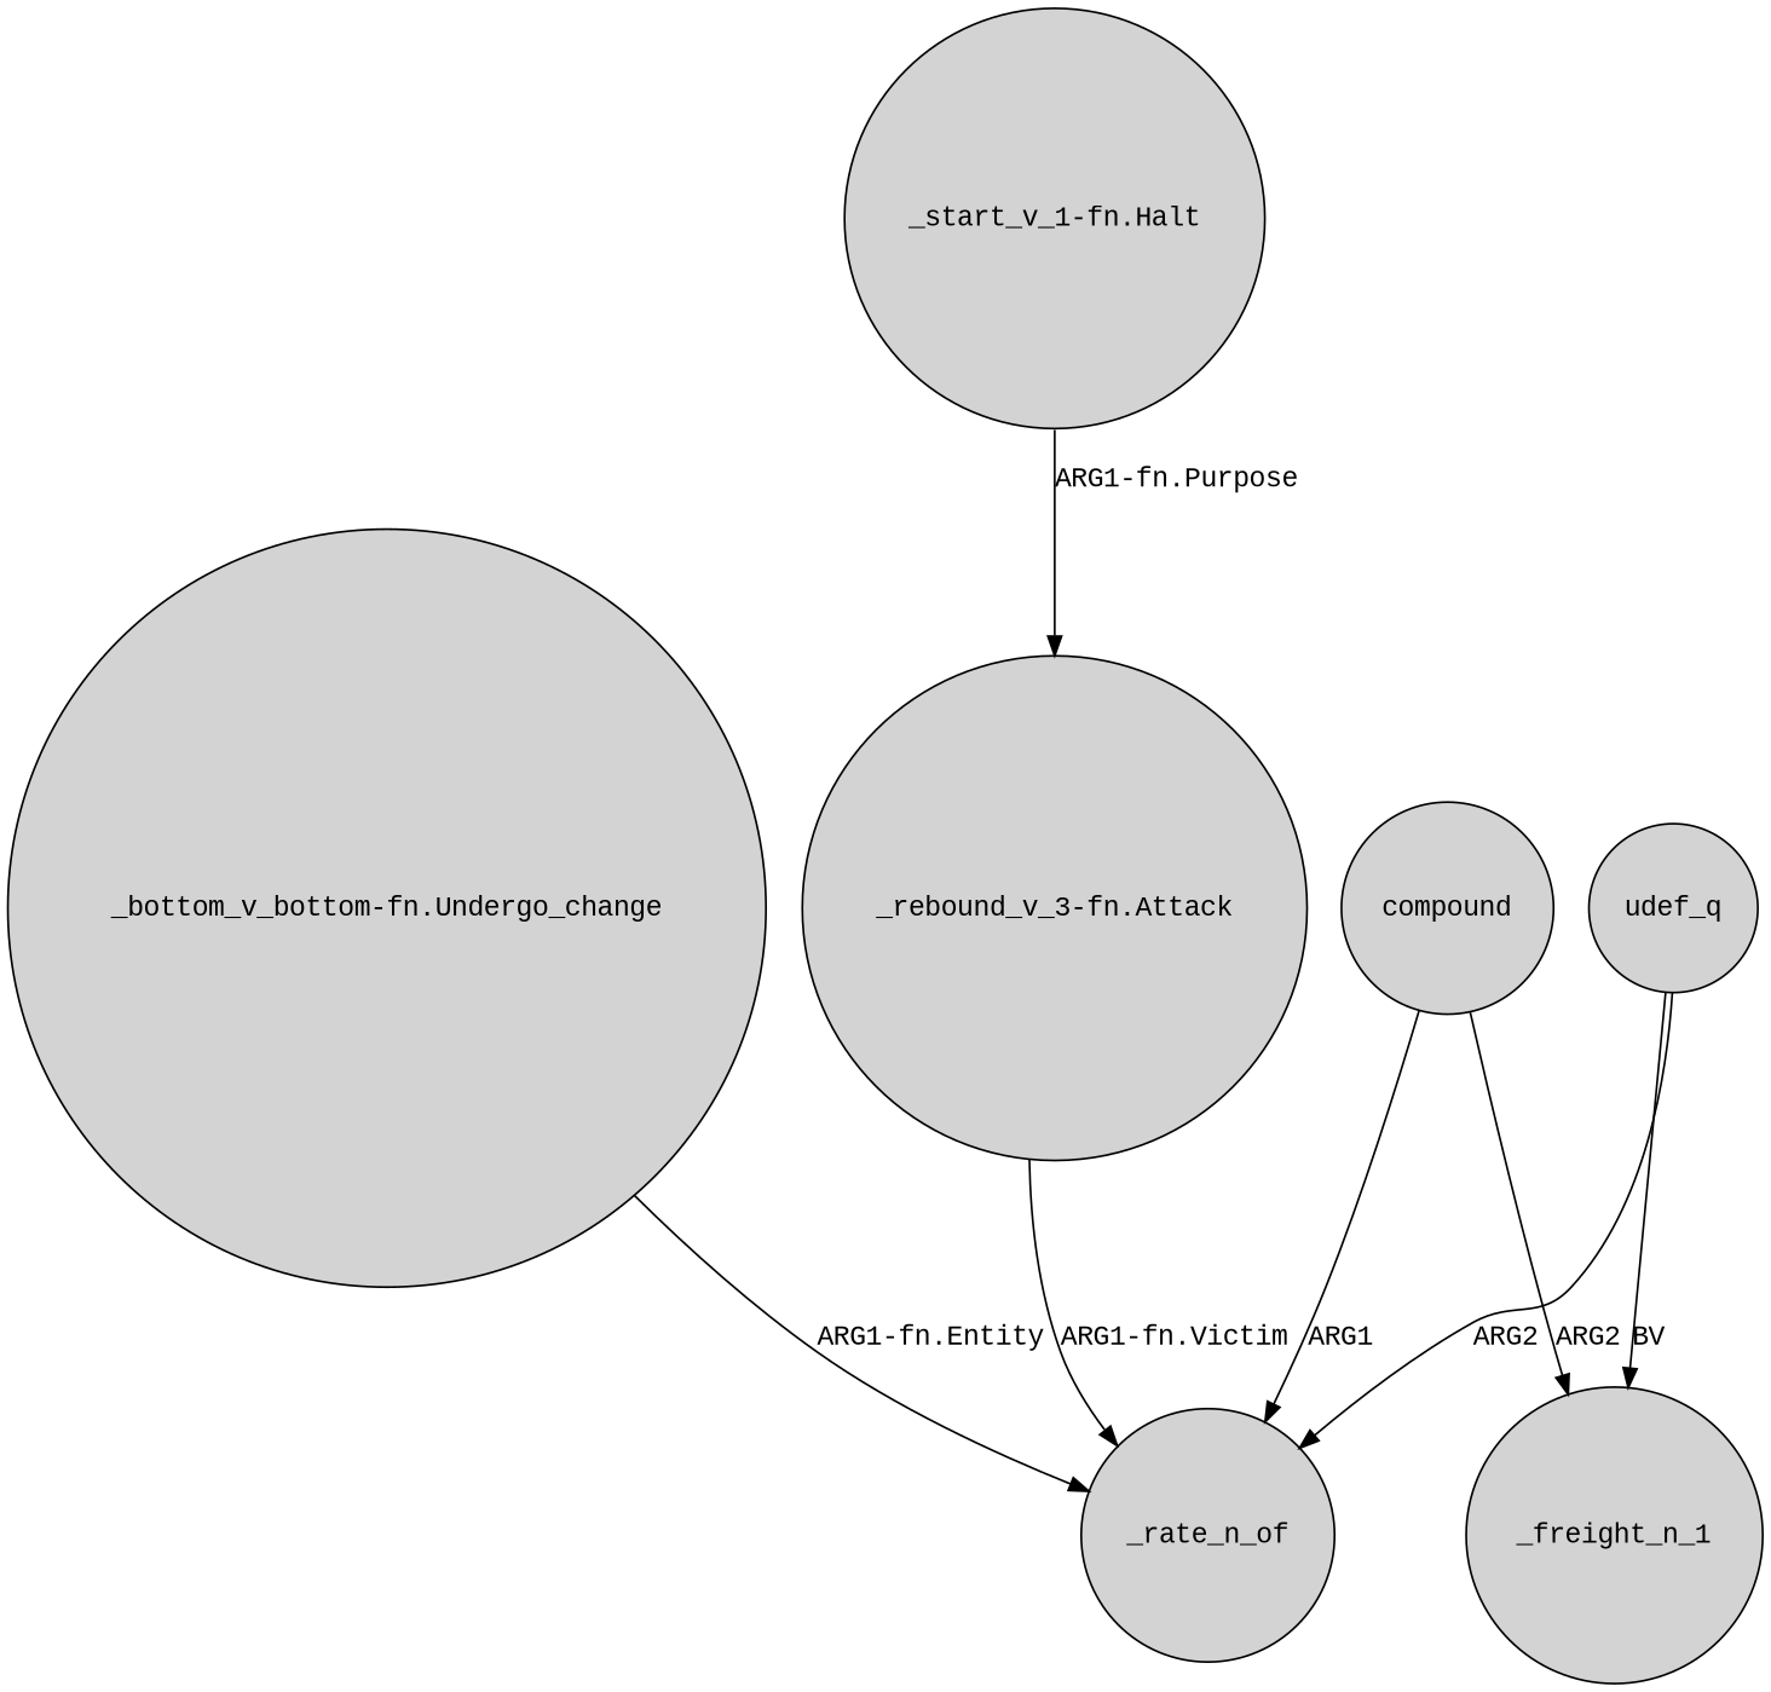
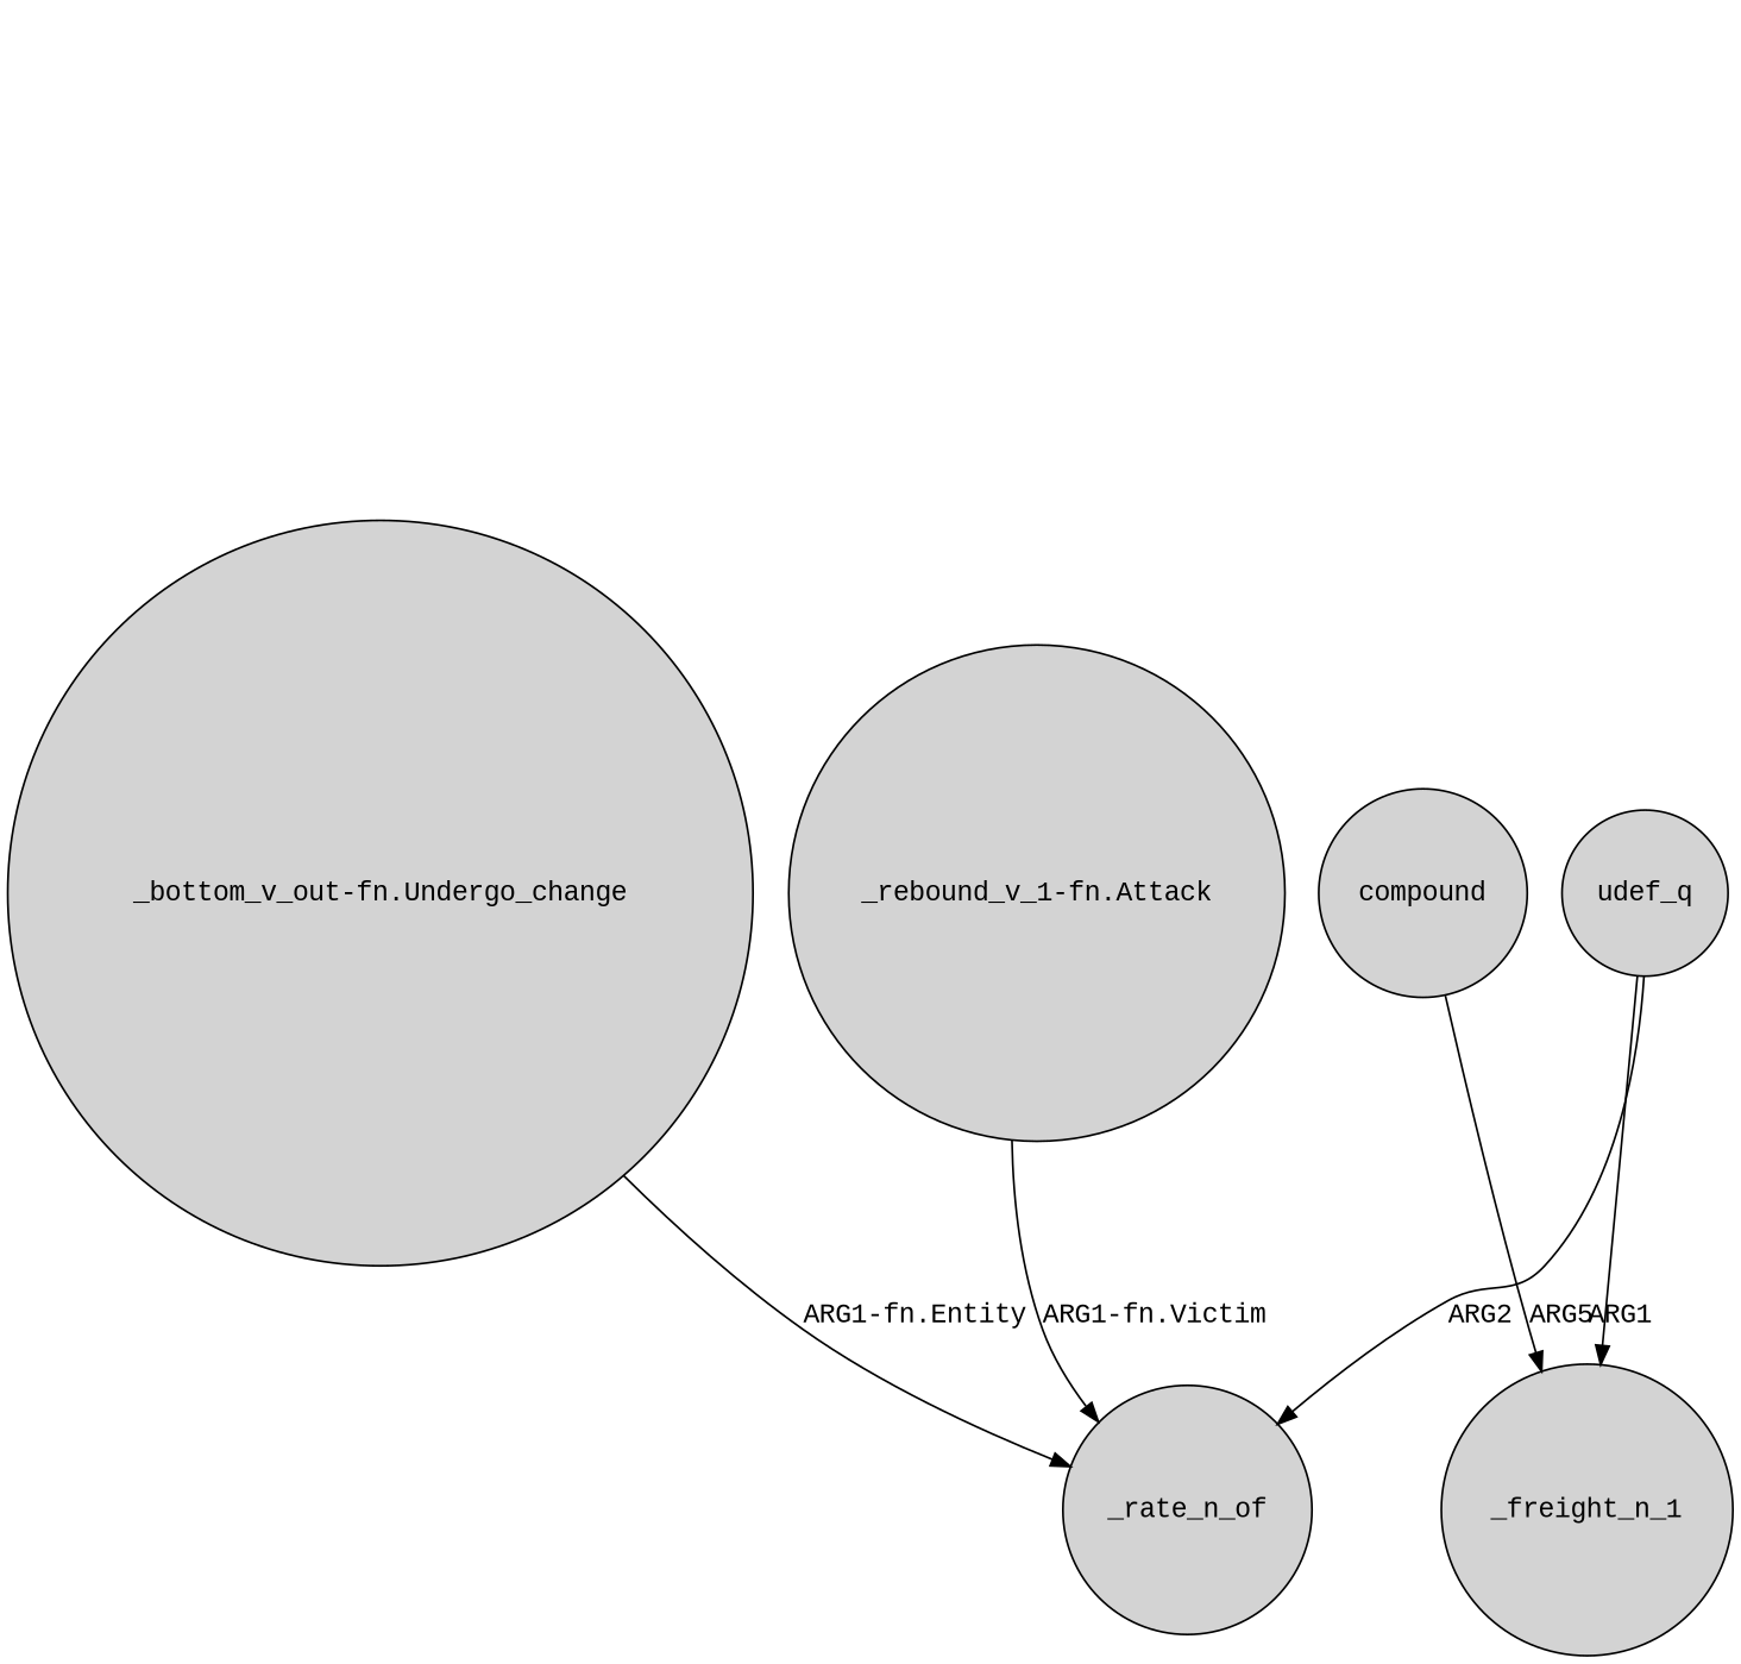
  digraph {
    fontname="Liberation Mono"
    node [fontname="Liberation Mono" shape=circle style=filled]
    edge [fontname="Liberation Mono"]
-   "_bottom_v_out-fn.Undergo_change" [label="_bottom_v_bottom-fn.Undergo_change"]
+   "_bottom_v_out-fn.Undergo_change"
    _rate_n_of
    udef_q
    _freight_n_1
    compound
-   "_rebound_v_1-fn.Attack" [label="_rebound_v_3-fn.Attack"]
-   "_start_v_1-fn.Halt"
+   "_rebound_v_1-fn.Attack"
    "_bottom_v_out-fn.Undergo_change" -> _rate_n_of [label="ARG1-fn.Entity"]
    udef_q -> _rate_n_of [label=ARG2]
-   udef_q -> _freight_n_1 [label=BV]
-   compound -> _rate_n_of [label=ARG1]
-   compound -> _freight_n_1 [label=ARG2]
+   udef_q -> _freight_n_1 [label=ARG1]
+   compound -> _freight_n_1 [label=ARG5]
    "_rebound_v_1-fn.Attack" -> _rate_n_of [label="ARG1-fn.Victim"]
-   "_start_v_1-fn.Halt" -> "_rebound_v_1-fn.Attack" [label="ARG1-fn.Purpose"]
  }
